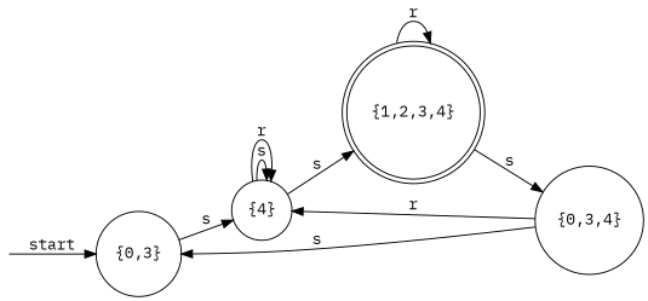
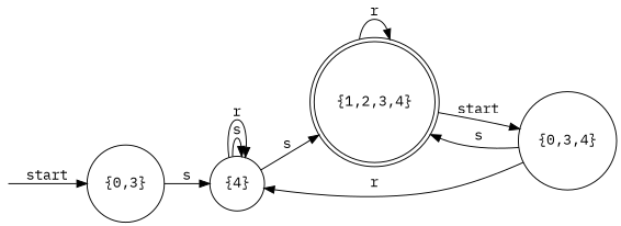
  digraph {
    fontname="IBM Plex Mono"
    rankdir=LR
    node [fontname="IBM Plex Mono" shape=circle]
    edge [fontname="IBM Plex Mono"]
    __start [shape=point style=invis]
    "{0,3}"
    "{4}"
    "{1,2,3,4}" [shape=doublecircle]
    "{0,3,4}"
    __start -> "{0,3}" [label=start]
    "{0,3}" -> "{4}" [label=s]
    "{4}" -> "{4}" [label=s]
    "{4}" -> "{4}" [label=r]
    "{4}" -> "{1,2,3,4}" [label=s]
    "{1,2,3,4}" -> "{1,2,3,4}" [label=r]
-   "{1,2,3,4}" -> "{0,3,4}" [label=s]
+   "{1,2,3,4}" -> "{0,3,4}" [label=start]
    "{0,3,4}" -> "{4}" [label=r]
-   "{0,3,4}" -> "{0,3}" [label=s]
+   "{0,3,4}" -> "{1,2,3,4}" [label=s]
  }
